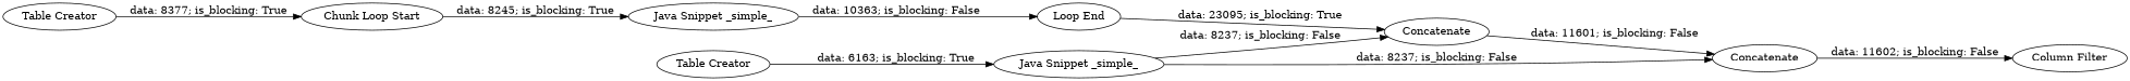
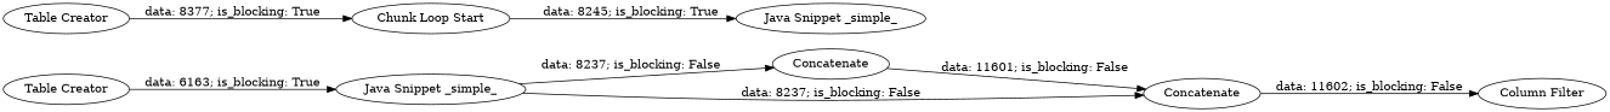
  digraph {
    rankdir=LR
    n1 [label="Java Snippet _simple_"]
    n2 [label=Concatenate]
    n3 [label=Concatenate]
    n4 [label="Column Filter"]
    n5 [label="Table Creator"]
    n6 [label="Table Creator"]
    n7 [label="Chunk Loop Start"]
    n8 [label="Java Snippet _simple_"]
-   n9 [label="Loop End"]
    n1 -> n2 [label="data: 8237; is_blocking: False"]
    n1 -> n3 [label="data: 8237; is_blocking: False"]
    n2 -> n3 [label="data: 11601; is_blocking: False"]
    n3 -> n4 [label="data: 11602; is_blocking: False"]
    n5 -> n1 [label="data: 6163; is_blocking: True"]
    n6 -> n7 [label="data: 8377; is_blocking: True"]
    n7 -> n8 [label="data: 8245; is_blocking: True"]
-   n8 -> n9 [label="data: 10363; is_blocking: False"]
-   n9 -> n2 [label="data: 23095; is_blocking: True"]
  }
